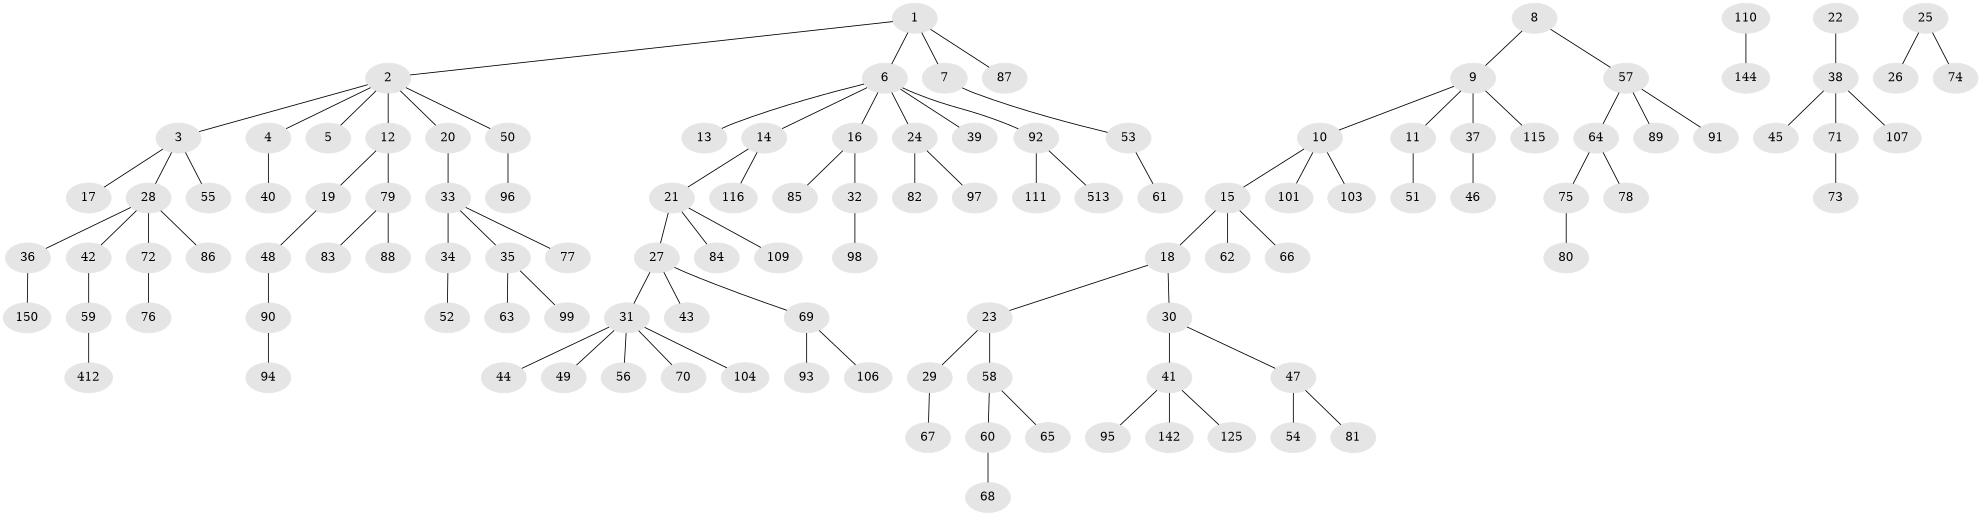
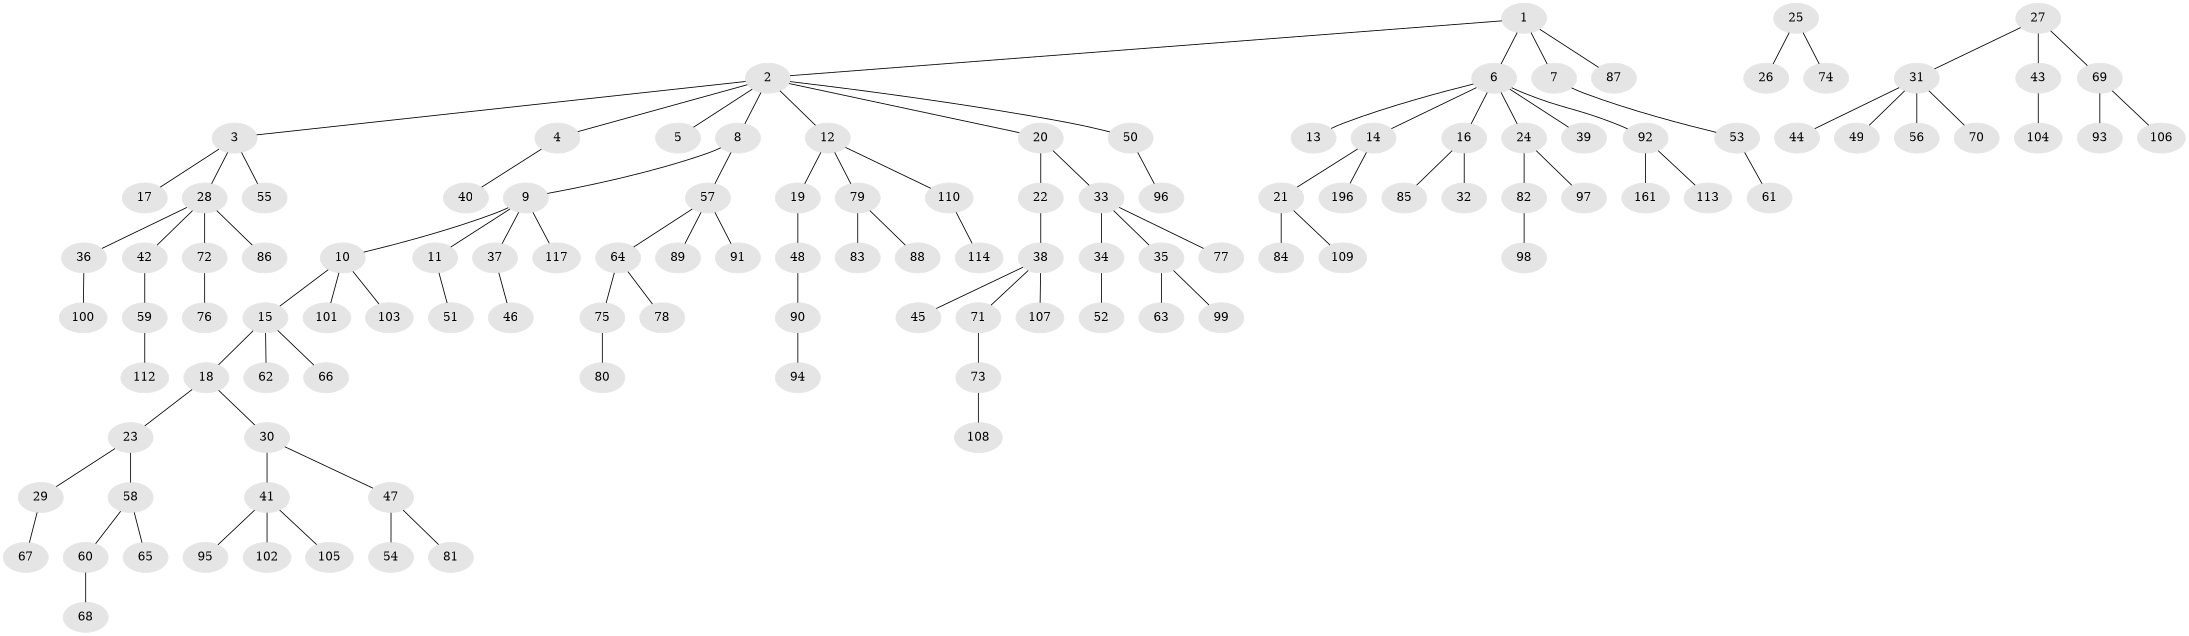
  graph {
    node [color=gray90 style=filled]
    1
    2
    6
    7
    87
    3
    4
    5
    8
    12
    20
    50
    13
    14
    16
    24
    39
    92
    53
    17
    28
    55
    40
    9
    57
    19
    79
    110
    22
    33
    36
    42
    72
    86
    21
-   116
+   116 [label=196]
    85
    32
    82
    97
-   111
-   113 [label=513]
+   111 [label=161]
+   113
    61
    10
    11
    37
-   115
+   115 [label=117]
    96
    64
    89
    91
    15
    101
    103
    51
    46
    18
    62
    66
    25
    26
    74
    48
    83
    88
-   114 [label=144]
+   114
    27
    84
    109
    23
    30
    29
    58
    41
    47
    90
    38
    34
    35
    77
    31
    43
    69
    45
    71
    107
    67
    60
    65
    98
    44
    49
    56
    70
    104
    93
    106
-   100 [label=150]
+   100
    59
    76
    95
-   102 [label=142]
-   105 [label=125]
+   102
+   105
    54
    81
    52
    63
    99
    73
-   112 [label=412]
+   112
    94
    75
    78
    68
    80
+   108
    1 -- 2
    1 -- 6
    1 -- 7
    1 -- 87
    2 -- 3
    2 -- 4
    2 -- 5
+   2 -- 8
    2 -- 12
    2 -- 20
    2 -- 50
    6 -- 13
    6 -- 14
    6 -- 16
    6 -- 24
    6 -- 39
    6 -- 92
    7 -- 53
    3 -- 17
    3 -- 28
    3 -- 55
    4 -- 40
    8 -- 9
    8 -- 57
    12 -- 19
    12 -- 79
+   12 -- 110
+   20 -- 22
    20 -- 33
    50 -- 96
    14 -- 21
    14 -- 116
    16 -- 85
    16 -- 32
    24 -- 82
    24 -- 97
    92 -- 111
    92 -- 113
    53 -- 61
    28 -- 36
    28 -- 42
    28 -- 72
    28 -- 86
    9 -- 10
    9 -- 11
    9 -- 37
    9 -- 115
    57 -- 64
    57 -- 89
    57 -- 91
    19 -- 48
    79 -- 83
    79 -- 88
    110 -- 114
    22 -- 38
    33 -- 34
    33 -- 35
    33 -- 77
    36 -- 100
    42 -- 59
    72 -- 76
-   21 -- 27
    21 -- 84
    21 -- 109
-   32 -- 98
+   82 -- 98
    10 -- 15
    10 -- 101
    10 -- 103
    11 -- 51
    37 -- 46
    64 -- 75
    64 -- 78
    15 -- 18
    15 -- 62
    15 -- 66
    18 -- 23
    18 -- 30
    25 -- 26
    25 -- 74
    48 -- 90
    27 -- 31
    27 -- 43
    27 -- 69
    23 -- 29
    23 -- 58
    30 -- 41
    30 -- 47
    29 -- 67
    58 -- 60
    58 -- 65
    41 -- 95
    41 -- 102
    41 -- 105
    47 -- 54
    47 -- 81
    90 -- 94
    38 -- 45
    38 -- 71
    38 -- 107
    34 -- 52
    35 -- 63
    35 -- 99
    31 -- 44
    31 -- 49
    31 -- 56
    31 -- 70
-   31 -- 104
+   43 -- 104
    69 -- 93
    69 -- 106
    71 -- 73
    60 -- 68
    59 -- 112
+   73 -- 108
    75 -- 80
  }
